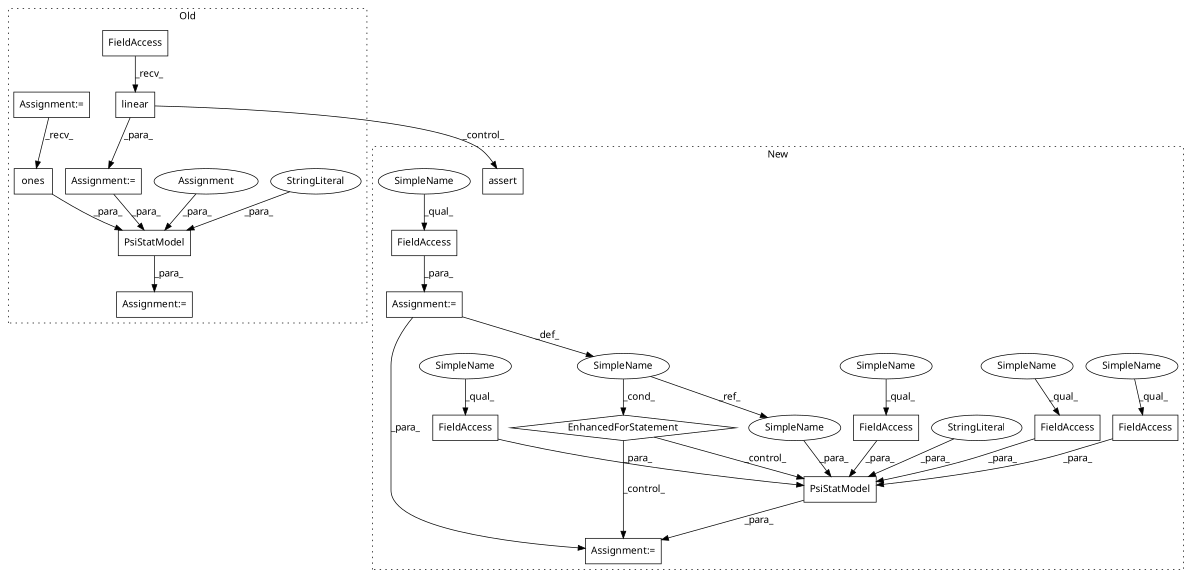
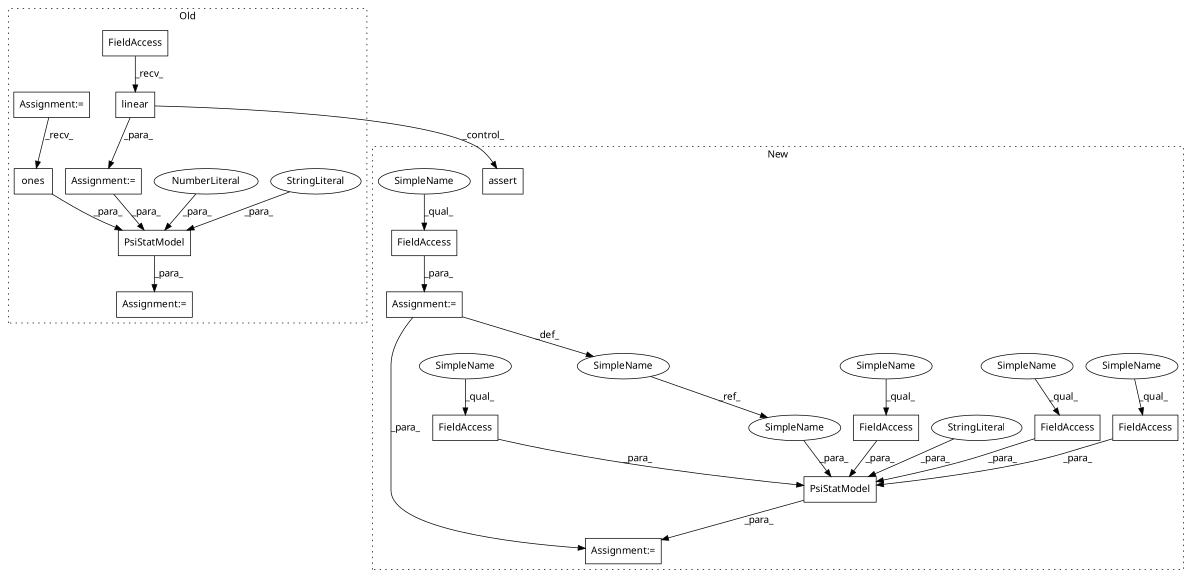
  digraph {
    fontname="Noto Sans"
    node [a=42 fontname="Noto Sans" l=1 s="3821,3894" shape=box]
    edge [fontname="Noto Sans"]
    n1 [a=32 l="13,1" label=PsiStatModel s="3649,3723"]
    n2 [a=45 l=6 label=StringLiteral s=3662 shape=ellipse]
    n3 [a=7 label="Assignment:=" s=3648]
-   n4 [a=34 label=Assignment s=3688 shape=ellipse]
+   n4 [a=34 label=NumberLiteral s=3688 shape=ellipse]
    n5 [a=32 l="7,1" label=linear s="3632,3640"]
    n6 [a=22 l=8 label=FieldAccess s=3623]
    n7 [a=32 l="10,2" label=ones s="3696,3721"]
    n8 [a=7 label="Assignment:=" s=3622]
    n9 [a=7 l=5 label="Assignment:=" s=3585]
-   n10 [a=70 l="53,2" label=EnhancedForStatement shape=diamond]
    n11 [label=SimpleName s=3878 shape=ellipse]
    n12 [a=32 l="13,1" label=PsiStatModel s="3906,3959"]
    n13 [a=45 l=6 label=StringLiteral s=3919 shape=ellipse]
    n14 [a=6 l=7 label=assert s=3968]
    n15 [a=7 l="53,2" label="Assignment:="]
    n16 [a=22 l=12 label=FieldAccess s=3882]
    n17 [a=7 label="Assignment:=" s=3905]
    n18 [a=22 l=6 label=FieldAccess s=3944]
    n19 [a=22 l=6 label=FieldAccess s=3951]
    n20 [a=22 l=6 label=FieldAccess s=3926]
    n21 [a=22 l=10 label=FieldAccess s=3933]
    n22 [l=4 label=SimpleName s=3951 shape=ellipse]
    n23 [l=4 label=SimpleName s=3944 shape=ellipse]
    n24 [l=4 label=SimpleName s=3926 shape=ellipse]
    n25 [l=4 label=SimpleName s=3882 shape=ellipse]
    n26 [l=4 label=SimpleName s=3933 shape=ellipse]
    n27 [label=SimpleName s=3958 shape=ellipse]
    subgraph cluster_1 {
      label=Old
      style=dotted
      n1
      n2
      n3
      n4
      n5
      n6
      n7
      n8
      n9
    }
    subgraph cluster_2 {
      label=New
      style=dotted
-     n10
      n11
      n12
      n13
      n14
      n15
      n16
      n17
      n18
      n19
      n20
      n21
      n22
      n23
      n24
      n25
      n26
      n27
    }
    n1 -> n3 [label=_para_]
    n2 -> n1 [label=_para_]
    n4 -> n1 [label=_para_]
    n5 -> n8 [label=_para_]
    n5 -> n14 [label=_control_]
    n6 -> n5 [label=_recv_]
    n7 -> n1 [label=_para_]
    n8 -> n1 [label=_para_]
    n9 -> n7 [label=_recv_]
-   n10 -> n12 [label=_control_]
-   n10 -> n17 [label=_control_]
-   n11 -> n10 [label=_cond_]
    n11 -> n27 [label=_ref_]
    n12 -> n17 [label=_para_]
    n13 -> n12 [label=_para_]
    n15 -> n11 [label=_def_]
    n15 -> n17 [label=_para_]
    n16 -> n15 [label=_para_]
    n18 -> n12 [label=_para_]
    n19 -> n12 [label=_para_]
    n20 -> n12 [label=_para_]
    n21 -> n12 [label=_para_]
    n22 -> n19 [label=_qual_]
    n23 -> n18 [label=_qual_]
    n24 -> n20 [label=_qual_]
    n25 -> n16 [label=_qual_]
    n26 -> n21 [label=_qual_]
    n27 -> n12 [label=_para_]
  }
